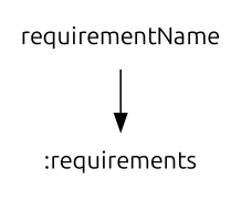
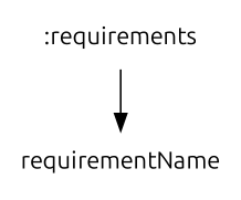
  digraph {
    fontname=Ubuntu
    node [shape=none fontname=Ubuntu]
    n1 [label=":requirements"]
    requirementName
-   requirementName -> n1 [fontname=Ubuntu]
+   n1 -> requirementName [fontname=Ubuntu]
  }
